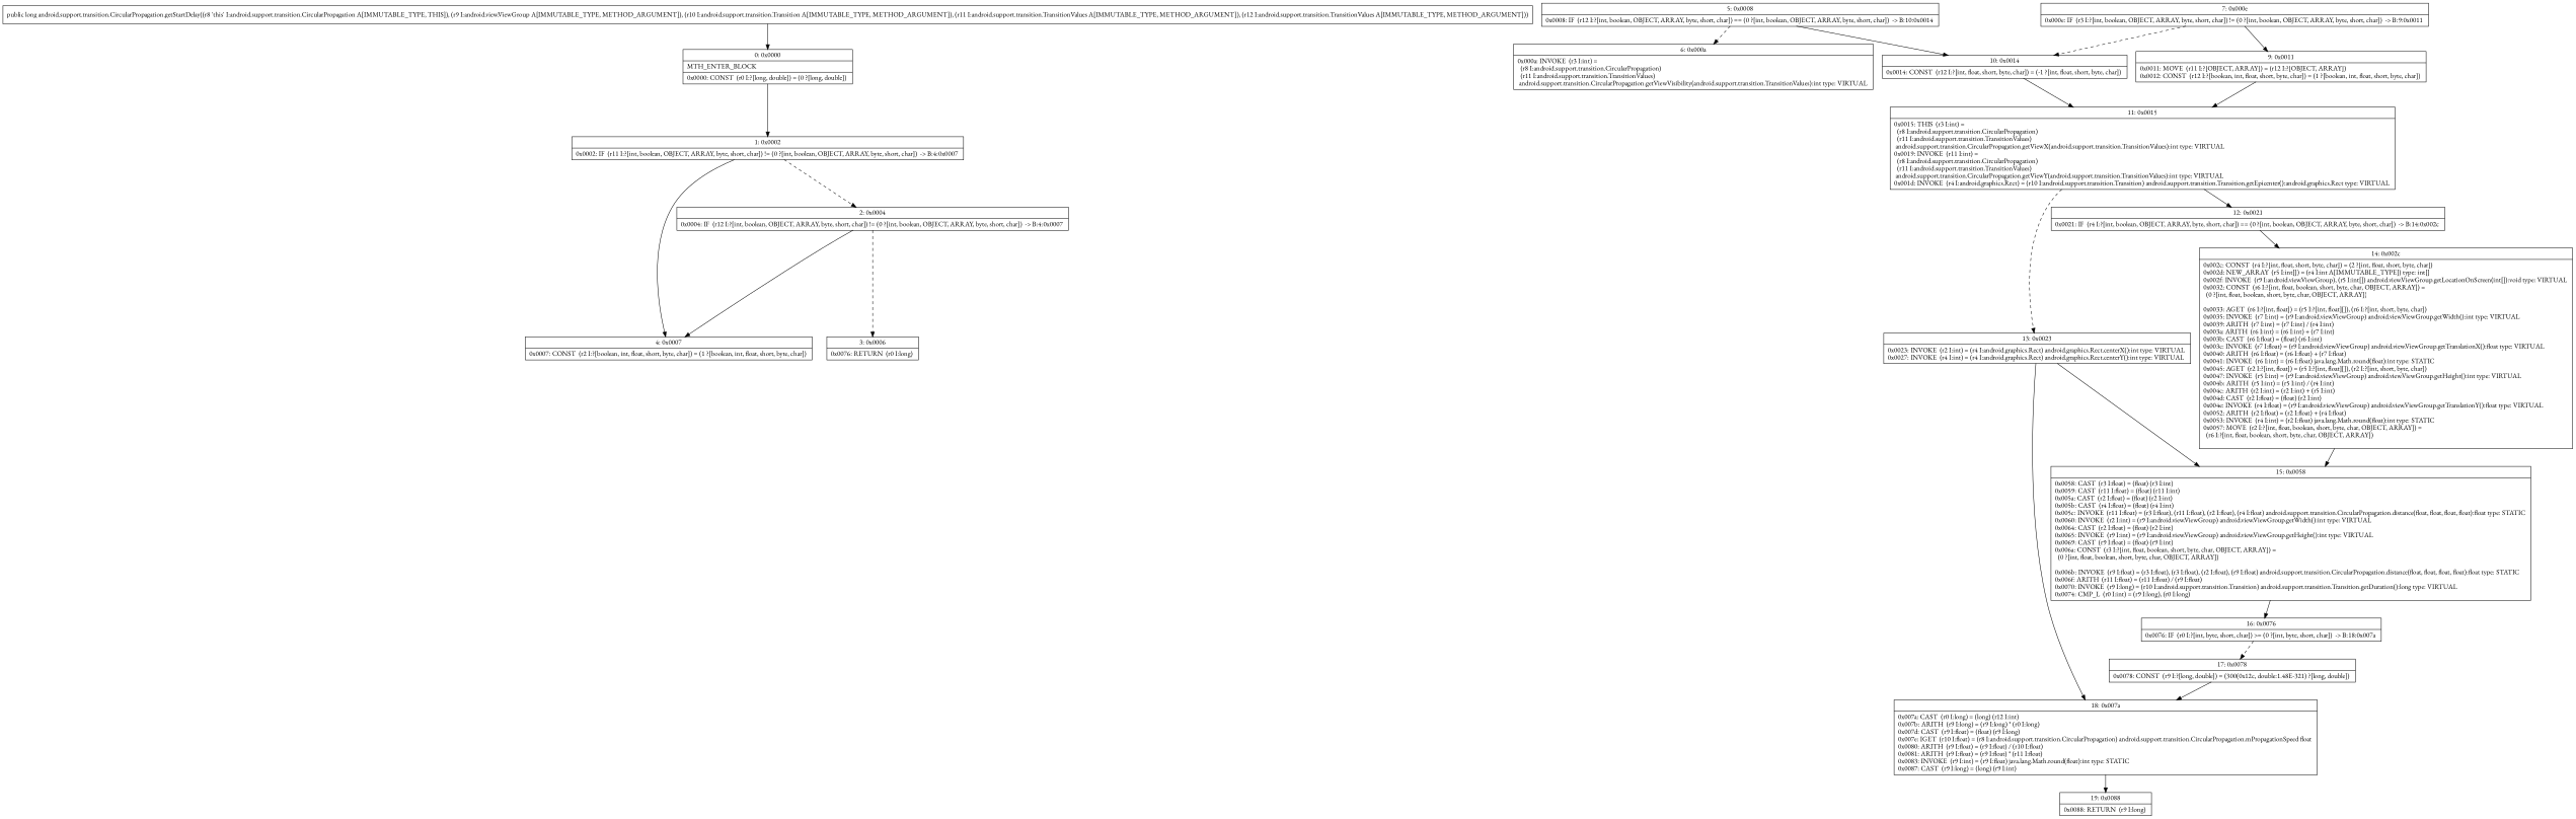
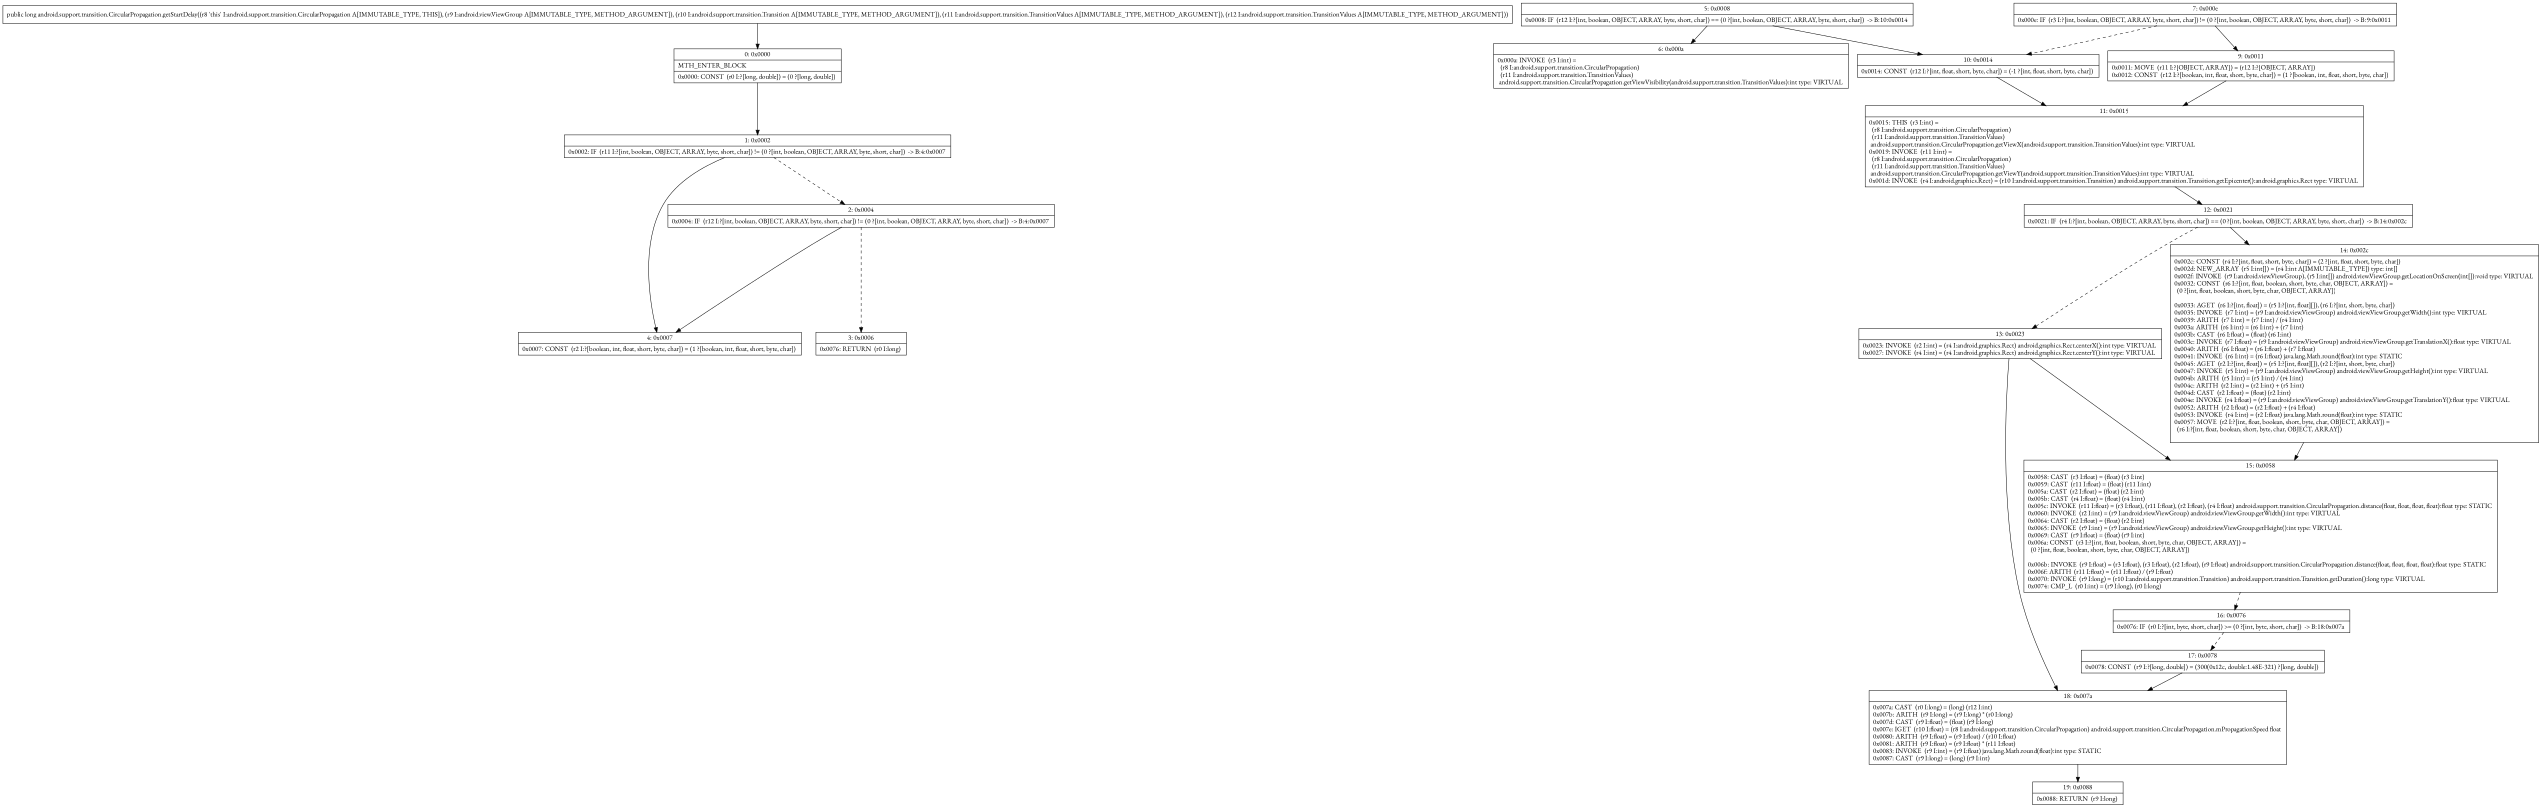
  digraph {
    fontname="EB Garamond"
    node [fontname="EB Garamond" shape=record]
    edge [fontname="EB Garamond"]
    n1 [label="{0\:\ 0x0000|MTH_ENTER_BLOCK\l|0x0000: CONST  (r0 I:?[long, double]) = (0 ?[long, double]) \l}"]
    n2 [label="{1\:\ 0x0002|0x0002: IF  (r11 I:?[int, boolean, OBJECT, ARRAY, byte, short, char]) != (0 ?[int, boolean, OBJECT, ARRAY, byte, short, char])  \-\> B:4:0x0007 \l}"]
    n3 [label="{2\:\ 0x0004|0x0004: IF  (r12 I:?[int, boolean, OBJECT, ARRAY, byte, short, char]) != (0 ?[int, boolean, OBJECT, ARRAY, byte, short, char])  \-\> B:4:0x0007 \l}"]
    n4 [label="{4\:\ 0x0007|0x0007: CONST  (r2 I:?[boolean, int, float, short, byte, char]) = (1 ?[boolean, int, float, short, byte, char]) \l}"]
    n5 [label="{3\:\ 0x0006|0x0076: RETURN  (r0 I:long) \l}"]
    n6 [label="{5\:\ 0x0008|0x0008: IF  (r12 I:?[int, boolean, OBJECT, ARRAY, byte, short, char]) == (0 ?[int, boolean, OBJECT, ARRAY, byte, short, char])  \-\> B:10:0x0014 \l}"]
    n7 [label="{6\:\ 0x000a|0x000a: INVOKE  (r3 I:int) = \l  (r8 I:android.support.transition.CircularPropagation)\l  (r11 I:android.support.transition.TransitionValues)\l android.support.transition.CircularPropagation.getViewVisibility(android.support.transition.TransitionValues):int type: VIRTUAL \l}"]
    n8 [label="{10\:\ 0x0014|0x0014: CONST  (r12 I:?[int, float, short, byte, char]) = (\-1 ?[int, float, short, byte, char]) \l}"]
    n9 [label="{11\:\ 0x0015|0x0015: THIS  (r3 I:int) = \l  (r8 I:android.support.transition.CircularPropagation)\l  (r11 I:android.support.transition.TransitionValues)\l android.support.transition.CircularPropagation.getViewX(android.support.transition.TransitionValues):int type: VIRTUAL \l0x0019: INVOKE  (r11 I:int) = \l  (r8 I:android.support.transition.CircularPropagation)\l  (r11 I:android.support.transition.TransitionValues)\l android.support.transition.CircularPropagation.getViewY(android.support.transition.TransitionValues):int type: VIRTUAL \l0x001d: INVOKE  (r4 I:android.graphics.Rect) = (r10 I:android.support.transition.Transition) android.support.transition.Transition.getEpicenter():android.graphics.Rect type: VIRTUAL \l}"]
    n10 [label="{7\:\ 0x000e|0x000e: IF  (r3 I:?[int, boolean, OBJECT, ARRAY, byte, short, char]) != (0 ?[int, boolean, OBJECT, ARRAY, byte, short, char])  \-\> B:9:0x0011 \l}"]
    n11 [label="{9\:\ 0x0011|0x0011: MOVE  (r11 I:?[OBJECT, ARRAY]) = (r12 I:?[OBJECT, ARRAY]) \l0x0012: CONST  (r12 I:?[boolean, int, float, short, byte, char]) = (1 ?[boolean, int, float, short, byte, char]) \l}"]
    n12 [label="{12\:\ 0x0021|0x0021: IF  (r4 I:?[int, boolean, OBJECT, ARRAY, byte, short, char]) == (0 ?[int, boolean, OBJECT, ARRAY, byte, short, char])  \-\> B:14:0x002c \l}"]
    n13 [label="{13\:\ 0x0023|0x0023: INVOKE  (r2 I:int) = (r4 I:android.graphics.Rect) android.graphics.Rect.centerX():int type: VIRTUAL \l0x0027: INVOKE  (r4 I:int) = (r4 I:android.graphics.Rect) android.graphics.Rect.centerY():int type: VIRTUAL \l}"]
    n14 [label="{14\:\ 0x002c|0x002c: CONST  (r4 I:?[int, float, short, byte, char]) = (2 ?[int, float, short, byte, char]) \l0x002d: NEW_ARRAY  (r5 I:int[]) = (r4 I:int A[IMMUTABLE_TYPE]) type: int[] \l0x002f: INVOKE  (r9 I:android.view.ViewGroup), (r5 I:int[]) android.view.ViewGroup.getLocationOnScreen(int[]):void type: VIRTUAL \l0x0032: CONST  (r6 I:?[int, float, boolean, short, byte, char, OBJECT, ARRAY]) = \l  (0 ?[int, float, boolean, short, byte, char, OBJECT, ARRAY])\l \l0x0033: AGET  (r6 I:?[int, float]) = (r5 I:?[int, float][]), (r6 I:?[int, short, byte, char]) \l0x0035: INVOKE  (r7 I:int) = (r9 I:android.view.ViewGroup) android.view.ViewGroup.getWidth():int type: VIRTUAL \l0x0039: ARITH  (r7 I:int) = (r7 I:int) \/ (r4 I:int) \l0x003a: ARITH  (r6 I:int) = (r6 I:int) + (r7 I:int) \l0x003b: CAST  (r6 I:float) = (float) (r6 I:int) \l0x003c: INVOKE  (r7 I:float) = (r9 I:android.view.ViewGroup) android.view.ViewGroup.getTranslationX():float type: VIRTUAL \l0x0040: ARITH  (r6 I:float) = (r6 I:float) + (r7 I:float) \l0x0041: INVOKE  (r6 I:int) = (r6 I:float) java.lang.Math.round(float):int type: STATIC \l0x0045: AGET  (r2 I:?[int, float]) = (r5 I:?[int, float][]), (r2 I:?[int, short, byte, char]) \l0x0047: INVOKE  (r5 I:int) = (r9 I:android.view.ViewGroup) android.view.ViewGroup.getHeight():int type: VIRTUAL \l0x004b: ARITH  (r5 I:int) = (r5 I:int) \/ (r4 I:int) \l0x004c: ARITH  (r2 I:int) = (r2 I:int) + (r5 I:int) \l0x004d: CAST  (r2 I:float) = (float) (r2 I:int) \l0x004e: INVOKE  (r4 I:float) = (r9 I:android.view.ViewGroup) android.view.ViewGroup.getTranslationY():float type: VIRTUAL \l0x0052: ARITH  (r2 I:float) = (r2 I:float) + (r4 I:float) \l0x0053: INVOKE  (r4 I:int) = (r2 I:float) java.lang.Math.round(float):int type: STATIC \l0x0057: MOVE  (r2 I:?[int, float, boolean, short, byte, char, OBJECT, ARRAY]) = \l  (r6 I:?[int, float, boolean, short, byte, char, OBJECT, ARRAY])\l \l}"]
    n15 [label="{15\:\ 0x0058|0x0058: CAST  (r3 I:float) = (float) (r3 I:int) \l0x0059: CAST  (r11 I:float) = (float) (r11 I:int) \l0x005a: CAST  (r2 I:float) = (float) (r2 I:int) \l0x005b: CAST  (r4 I:float) = (float) (r4 I:int) \l0x005c: INVOKE  (r11 I:float) = (r3 I:float), (r11 I:float), (r2 I:float), (r4 I:float) android.support.transition.CircularPropagation.distance(float, float, float, float):float type: STATIC \l0x0060: INVOKE  (r2 I:int) = (r9 I:android.view.ViewGroup) android.view.ViewGroup.getWidth():int type: VIRTUAL \l0x0064: CAST  (r2 I:float) = (float) (r2 I:int) \l0x0065: INVOKE  (r9 I:int) = (r9 I:android.view.ViewGroup) android.view.ViewGroup.getHeight():int type: VIRTUAL \l0x0069: CAST  (r9 I:float) = (float) (r9 I:int) \l0x006a: CONST  (r3 I:?[int, float, boolean, short, byte, char, OBJECT, ARRAY]) = \l  (0 ?[int, float, boolean, short, byte, char, OBJECT, ARRAY])\l \l0x006b: INVOKE  (r9 I:float) = (r3 I:float), (r3 I:float), (r2 I:float), (r9 I:float) android.support.transition.CircularPropagation.distance(float, float, float, float):float type: STATIC \l0x006f: ARITH  (r11 I:float) = (r11 I:float) \/ (r9 I:float) \l0x0070: INVOKE  (r9 I:long) = (r10 I:android.support.transition.Transition) android.support.transition.Transition.getDuration():long type: VIRTUAL \l0x0074: CMP_L  (r0 I:int) = (r9 I:long), (r0 I:long) \l}"]
    n16 [label="{18\:\ 0x007a|0x007a: CAST  (r0 I:long) = (long) (r12 I:int) \l0x007b: ARITH  (r9 I:long) = (r9 I:long) * (r0 I:long) \l0x007d: CAST  (r9 I:float) = (float) (r9 I:long) \l0x007e: IGET  (r10 I:float) = (r8 I:android.support.transition.CircularPropagation) android.support.transition.CircularPropagation.mPropagationSpeed float \l0x0080: ARITH  (r9 I:float) = (r9 I:float) \/ (r10 I:float) \l0x0081: ARITH  (r9 I:float) = (r9 I:float) * (r11 I:float) \l0x0083: INVOKE  (r9 I:int) = (r9 I:float) java.lang.Math.round(float):int type: STATIC \l0x0087: CAST  (r9 I:long) = (long) (r9 I:int) \l}"]
    n17 [label="{16\:\ 0x0076|0x0076: IF  (r0 I:?[int, byte, short, char]) \>= (0 ?[int, byte, short, char])  \-\> B:18:0x007a \l}"]
    n18 [label="{17\:\ 0x0078|0x0078: CONST  (r9 I:?[long, double]) = (300(0x12c, double:1.48E\-321) ?[long, double]) \l}"]
    n19 [label="{19\:\ 0x0088|0x0088: RETURN  (r9 I:long) \l}"]
    n20 [label="{public long android.support.transition.CircularPropagation.getStartDelay((r8 'this' I:android.support.transition.CircularPropagation A[IMMUTABLE_TYPE, THIS]), (r9 I:android.view.ViewGroup A[IMMUTABLE_TYPE, METHOD_ARGUMENT]), (r10 I:android.support.transition.Transition A[IMMUTABLE_TYPE, METHOD_ARGUMENT]), (r11 I:android.support.transition.TransitionValues A[IMMUTABLE_TYPE, METHOD_ARGUMENT]), (r12 I:android.support.transition.TransitionValues A[IMMUTABLE_TYPE, METHOD_ARGUMENT])) }"]
    n1 -> n2
    n2 -> n3 [style=dashed]
    n2 -> n4
    n3 -> n4
    n3 -> n5 [style=dashed]
-   n6 -> n7 [style=dashed]
+   n6 -> n7 [style=solid]
    n6 -> n8
    n8 -> n9
    n9 -> n12
    n10 -> n8 [style=dashed]
    n10 -> n11
    n11 -> n9
-   n9 -> n13 [style=dashed]
+   n12 -> n13 [style=dashed]
    n12 -> n14
    n13 -> n15
    n13 -> n16
    n14 -> n15
-   n15 -> n17
+   n15 -> n17 [style=dashed]
    n16 -> n19
    n17 -> n18 [style=dashed]
    n18 -> n16
    n20 -> n1
  }
